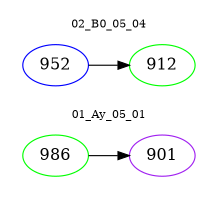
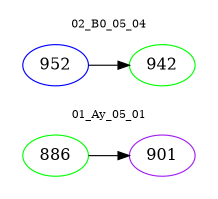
  digraph {
    rankdir=LR
    node [color=green]
    edge [color=black]
-   n1 [label=986]
+   n1 [label=886]
    n2 [color=purple label=901]
    n3 [color=blue label=952]
-   n4 [label=912]
+   n4 [label=942]
    subgraph cluster_1 {
      color=white
      fontsize=10
      label="01_Ay_05_01"
      n1
      n2
    }
    subgraph cluster_2 {
      color=white
      fontsize=10
      label="02_B0_05_04"
      n3
      n4
    }
    n1 -> n2
    n3 -> n4
  }
